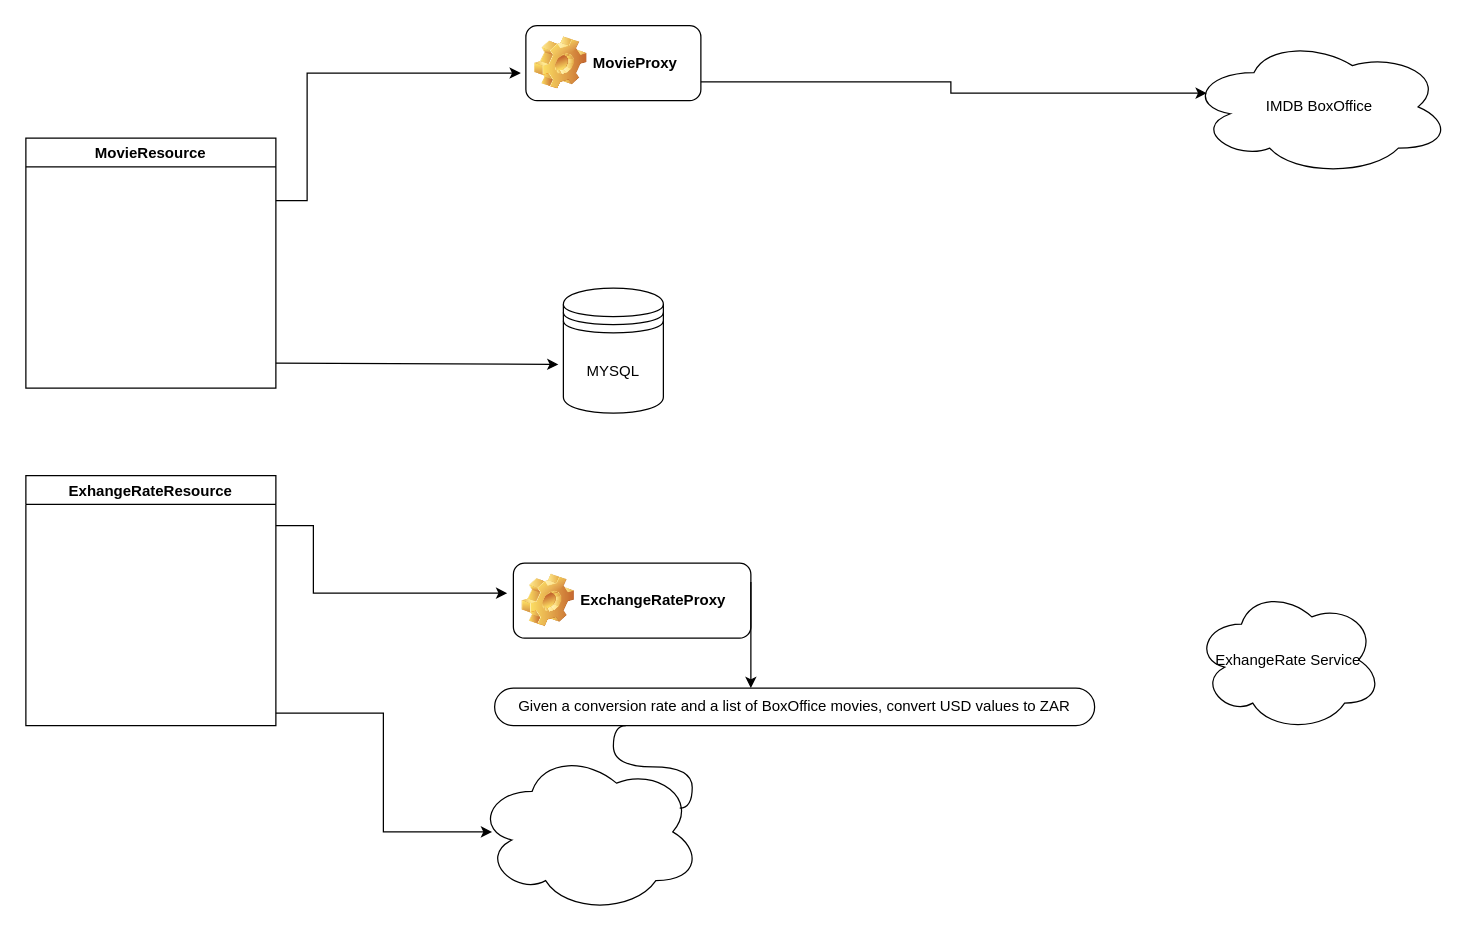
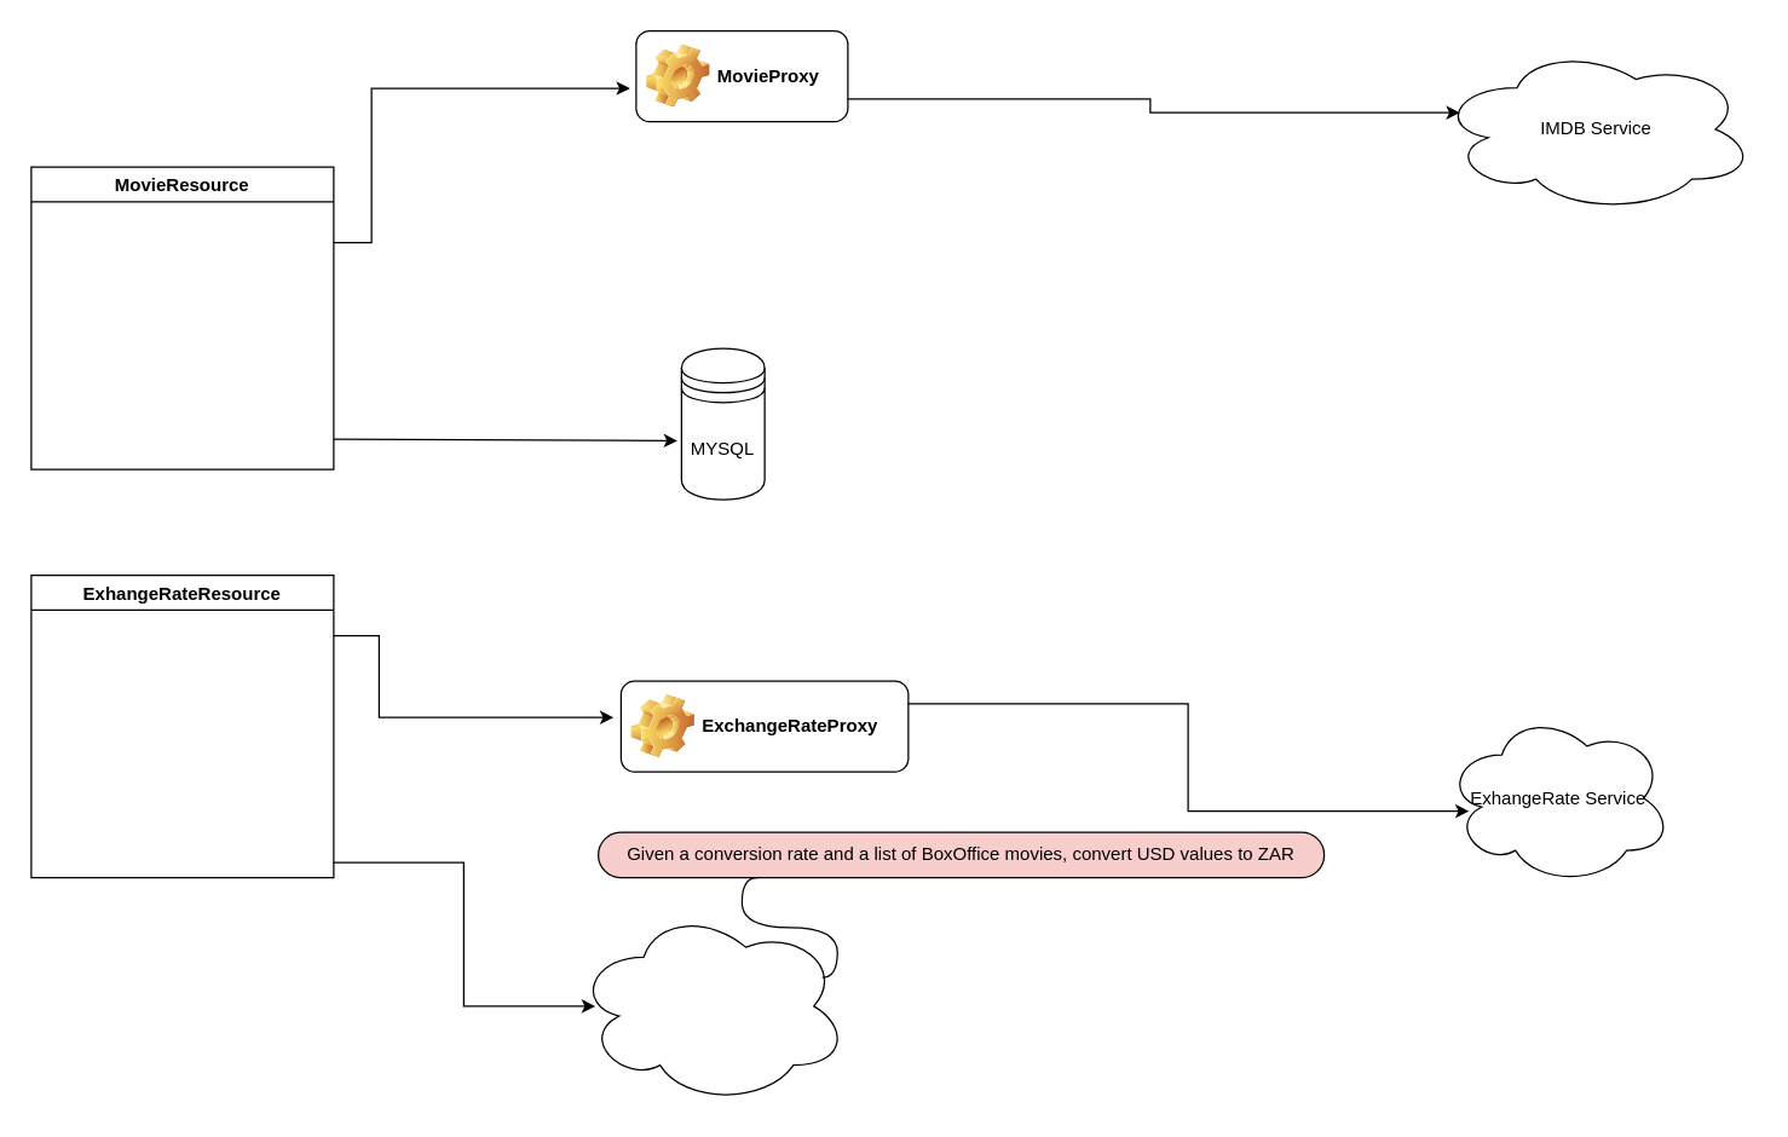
  <mxCell id="0" />
  <mxCell id="1" parent="0" />
- <mxCell id="2" value="IMDB BoxOffice" style="ellipse;shape=cloud;whiteSpace=wrap;html=1;" parent="1" vertex="1"><mxGeometry x="950" y="30" width="210" height="110" as="geometry" /></mxCell>
+ <mxCell id="2" value="IMDB Service" style="ellipse;shape=cloud;whiteSpace=wrap;html=1;" parent="1" vertex="1"><mxGeometry x="950" y="30" width="210" height="110" as="geometry" /></mxCell>
  <mxCell id="3" value="ExhangeRate Service" style="ellipse;shape=cloud;whiteSpace=wrap;html=1;" parent="1" vertex="1"><mxGeometry x="955" y="470" width="150" height="115" as="geometry" /></mxCell>
- <mxCell id="4" value="MYSQL" style="shape=datastore;whiteSpace=wrap;html=1;" parent="1" vertex="1"><mxGeometry x="450" y="230" width="80" height="100" as="geometry" /></mxCell>
+ <mxCell id="4" value="MYSQL" style="shape=datastore;whiteSpace=wrap;html=1;" parent="1" vertex="1"><mxGeometry x="450" y="230" width="55" height="100" as="geometry" /></mxCell>
  <mxCell id="5" value="MovieResource" style="swimlane;" parent="1" vertex="1"><mxGeometry x="20" y="110" width="200" height="200" as="geometry" /></mxCell>
  <mxCell id="6" value="ExhangeRateResource" style="swimlane;" parent="1" vertex="1"><mxGeometry x="20" y="380" width="200" height="200" as="geometry" /></mxCell>
  <mxCell id="7" value="MovieProxy" style="label;whiteSpace=wrap;html=1;image=img/clipart/Gear_128x128.png" parent="1" vertex="1"><mxGeometry x="420" y="20" width="140" height="60" as="geometry" /></mxCell>
  <mxCell id="8" value="ExchangeRateProxy" style="label;whiteSpace=wrap;html=1;image=img/clipart/Gear_128x128.png" parent="1" vertex="1"><mxGeometry x="410" y="450" width="190" height="60" as="geometry" /></mxCell>
  <mxCell id="9" value="" style="edgeStyle=elbowEdgeStyle;elbow=horizontal;endArrow=classic;html=1;rounded=0;entryX=-0.029;entryY=0.633;entryDx=0;entryDy=0;entryPerimeter=0;exitX=1;exitY=0.25;exitDx=0;exitDy=0;" parent="1" source="5" target="7" edge="1"><mxGeometry width="50" height="50" relative="1" as="geometry"><mxPoint x="220" y="150" as="sourcePoint" /><mxPoint x="260" y="60" as="targetPoint" /><Array as="points"><mxPoint x="245" y="120" /></Array></mxGeometry></mxCell>
  <mxCell id="10" value="" style="edgeStyle=elbowEdgeStyle;elbow=horizontal;endArrow=classic;html=1;rounded=0;exitX=1;exitY=0.75;exitDx=0;exitDy=0;entryX=0.07;entryY=0.4;entryDx=0;entryDy=0;entryPerimeter=0;" parent="1" source="7" target="2" edge="1"><mxGeometry width="50" height="50" relative="1" as="geometry"><mxPoint x="450" y="140" as="sourcePoint" /><mxPoint x="500" y="90" as="targetPoint" /><Array as="points"><mxPoint x="760" y="20" /><mxPoint x="475" y="120" /><mxPoint x="475" y="110" /><mxPoint x="475" y="120" /></Array></mxGeometry></mxCell>
- <mxCell id="11" value="" style="edgeStyle=elbowEdgeStyle;elbow=horizontal;endArrow=classic;html=1;rounded=0;exitX=1;exitY=0.25;exitDx=0;exitDy=0;" parent="1" source="8" target="16" edge="1"><mxGeometry width="50" height="50" relative="1" as="geometry"><mxPoint x="515" y="545" as="sourcePoint" /><mxPoint x="565" y="495" as="targetPoint" /></mxGeometry></mxCell>
+ <mxCell id="11" value="" style="edgeStyle=elbowEdgeStyle;elbow=horizontal;endArrow=classic;html=1;rounded=0;entryX=0.105;entryY=0.574;entryDx=0;entryDy=0;entryPerimeter=0;exitX=1;exitY=0.25;exitDx=0;exitDy=0;" parent="1" source="8" target="3" edge="1"><mxGeometry width="50" height="50" relative="1" as="geometry"><mxPoint x="515" y="545" as="sourcePoint" /><mxPoint x="565" y="495" as="targetPoint" /></mxGeometry></mxCell>
  <mxCell id="12" value="" style="edgeStyle=elbowEdgeStyle;elbow=horizontal;endArrow=classic;html=1;rounded=0;entryX=-0.026;entryY=0.4;entryDx=0;entryDy=0;entryPerimeter=0;" parent="1" target="8" edge="1"><mxGeometry width="50" height="50" relative="1" as="geometry"><mxPoint x="220" y="420" as="sourcePoint" /><mxPoint x="320" y="550" as="targetPoint" /><Array as="points"><mxPoint x="250" y="510" /></Array></mxGeometry></mxCell>
  <mxCell id="13" value="" style="endArrow=classic;html=1;rounded=0;entryX=-0.05;entryY=0.61;entryDx=0;entryDy=0;entryPerimeter=0;" edge="1" parent="1" target="4"><mxGeometry width="50" height="50" relative="1" as="geometry"><mxPoint x="220" y="290" as="sourcePoint" /><mxPoint x="490" y="290" as="targetPoint" /><Array as="points" /></mxGeometry></mxCell>
  <mxCell id="14" value="" style="ellipse;shape=cloud;whiteSpace=wrap;html=1;align=left;" vertex="1" parent="1"><mxGeometry x="380" y="600" width="180" height="130" as="geometry" /></mxCell>
  <mxCell id="15" value="" style="edgeStyle=elbowEdgeStyle;elbow=horizontal;endArrow=classic;html=1;rounded=0;entryX=0.072;entryY=0.5;entryDx=0;entryDy=0;entryPerimeter=0;" edge="1" parent="1" target="14"><mxGeometry width="50" height="50" relative="1" as="geometry"><mxPoint x="220" y="570" as="sourcePoint" /><mxPoint x="270" y="520" as="targetPoint" /></mxGeometry></mxCell>
- <mxCell id="16" value="Given a conversion rate and a list of BoxOffice movies, convert USD values to ZAR" style="whiteSpace=wrap;html=1;rounded=1;arcSize=50;align=center;verticalAlign=middle;strokeWidth=1;autosize=1;spacing=4;treeFolding=1;treeMoving=1;newEdgeStyle={&quot;edgeStyle&quot;:&quot;entityRelationEdgeStyle&quot;,&quot;startArrow&quot;:&quot;none&quot;,&quot;endArrow&quot;:&quot;none&quot;,&quot;segment&quot;:10,&quot;curved&quot;:1};" vertex="1" parent="1"><mxGeometry x="395" y="550" width="480" height="30" as="geometry" /></mxCell>
+ <mxCell id="16" value="Given a conversion rate and a list of BoxOffice movies, convert USD values to ZAR" style="whiteSpace=wrap;html=1;rounded=1;arcSize=50;align=center;verticalAlign=middle;strokeWidth=1;autosize=1;spacing=4;treeFolding=1;treeMoving=1;newEdgeStyle={&quot;edgeStyle&quot;:&quot;entityRelationEdgeStyle&quot;,&quot;startArrow&quot;:&quot;none&quot;,&quot;endArrow&quot;:&quot;none&quot;,&quot;segment&quot;:10,&quot;curved&quot;:1};fillColor=#f8cecc;" vertex="1" parent="1"><mxGeometry x="395" y="550" width="480" height="30" as="geometry" /></mxCell>
  <mxCell id="17" value="" style="edgeStyle=entityRelationEdgeStyle;startArrow=none;endArrow=none;segment=10;curved=1;rounded=0;exitX=0.906;exitY=0.354;exitDx=0;exitDy=0;exitPerimeter=0;" edge="1" parent="1" source="14"><mxGeometry relative="1" as="geometry"><mxPoint x="390" y="520" as="sourcePoint" /><mxPoint x="500" y="580" as="targetPoint" /></mxGeometry></mxCell>
